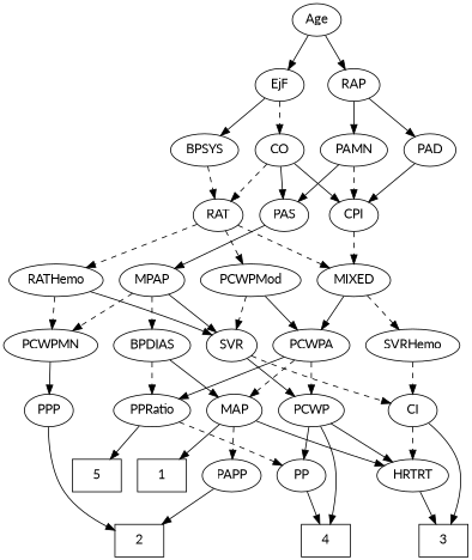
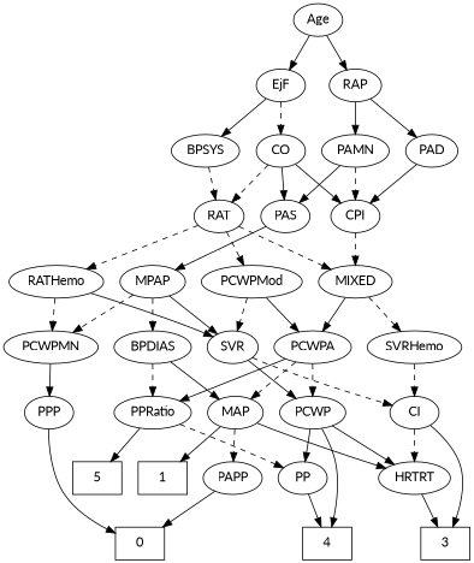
  strict digraph {
    fontname=Lato
    node [fontname=Lato]
    edge [fontname=Lato style=solid]
    1 [height=0.5 shape=box width=0.75]
-   2 [height=0.5 shape=box width=0.75]
+   2 [height=0.5 shape=box width=0.75 label=0]
    3 [height=0.5 shape=box width=0.75]
    4 [height=0.5 shape=box width=0.75]
    5 [height=0.5 shape=box width=0.75]
    Age [height=0.5 width=0.75]
    EjF [height=0.5 width=0.75]
    RAP [height=0.5 width=0.77632]
    BPSYS [height=0.5 width=1.0471]
    CO [height=0.5 width=0.75]
    PAD [height=0.5 width=0.79437]
    PAMN [height=0.5 width=1.011]
    RAT [height=0.5 width=0.75827]
    CPI [height=0.5 width=0.75]
    PAS [height=0.5 width=0.75]
    MIXED [height=0.5 width=1.1193]
    RATHemo [height=0.5 width=1.3721]
    PCWPMod [height=0.5 width=1.4443]
    MPAP [height=0.5 width=0.97491]
    PCWPA [height=0.5 width=1.1555]
    SVRHemo [height=0.5 width=1.3902]
    PCWP [height=0.5 width=0.97491]
    MAP [height=0.5 width=0.84854]
    PPRatio [height=0.5 width=1.1013]
    CI [height=0.5 width=0.75]
    HRTRT [height=0.5 width=1.1013]
    PP [height=0.5 width=0.75]
    PAPP [height=0.5 width=0.88464]
    SVR [height=0.5 width=0.77632]
    PCWPMN [height=0.5 width=1.3902]
    BPDIAS [height=0.5 width=1.1735]
    PPP [height=0.5 width=0.75]
    Age -> EjF
    Age -> RAP
    EjF -> BPSYS
    EjF -> CO [style=dashed]
    RAP -> PAD
    RAP -> PAMN
    BPSYS -> RAT [style=dashed]
    CO -> RAT [style=dashed]
    CO -> CPI
    CO -> PAS
    PAD -> CPI
    PAMN -> CPI [style=dashed]
    PAMN -> PAS
    RAT -> MIXED [style=dashed]
    RAT -> RATHemo [style=dashed]
    RAT -> PCWPMod [style=dashed]
    CPI -> MIXED [style=dashed]
    PAS -> MPAP
    MIXED -> PCWPA
    MIXED -> SVRHemo [style=dashed]
    RATHemo -> SVR
    RATHemo -> PCWPMN [style=dashed]
    PCWPMod -> PCWPA
    PCWPMod -> SVR [style=dashed]
    MPAP -> SVR
    MPAP -> PCWPMN [style=dashed]
    MPAP -> BPDIAS [style=dashed]
    PCWPA -> PCWP [style=dashed]
    PCWPA -> MAP [style=dashed]
    PCWPA -> PPRatio
    SVRHemo -> CI [style=dashed]
    PCWP -> 4
    PCWP -> HRTRT
    PCWP -> PP
    MAP -> 1
    MAP -> HRTRT
    MAP -> PAPP [style=dashed]
    PPRatio -> 5
    PPRatio -> PP [style=dashed]
    CI -> 3
    CI -> HRTRT [style=dashed]
    HRTRT -> 3
    PP -> 4
    PAPP -> 2
    SVR -> PCWP
    SVR -> CI [style=dashed]
    PCWPMN -> PPP
    BPDIAS -> MAP
    BPDIAS -> PPRatio [style=dashed]
    PPP -> 2
  }
